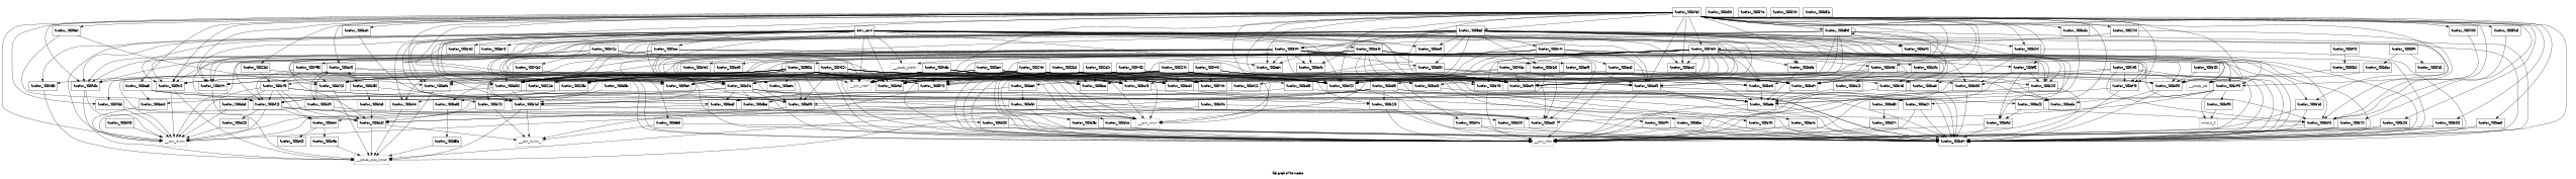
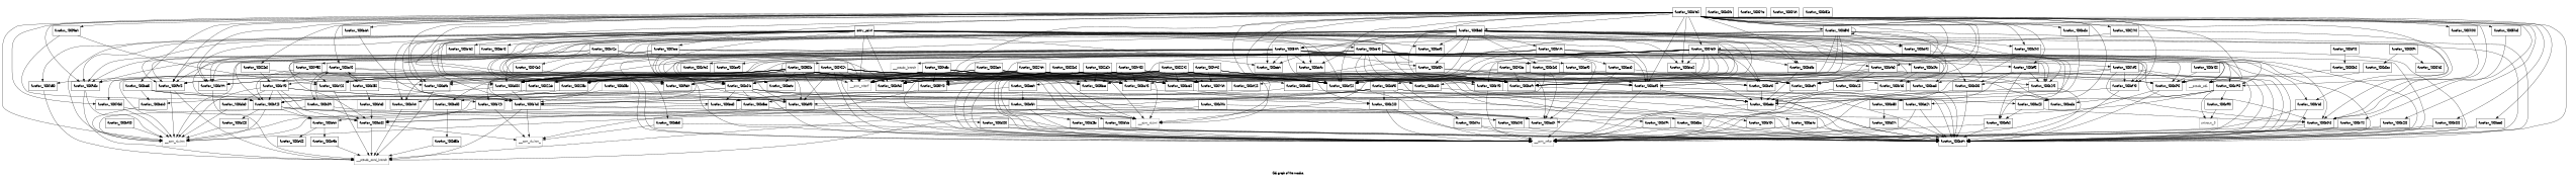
  digraph {
    fontname="Patrick Hand"
    label="Call graph of the module."
    node [fontname="Patrick Hand" shape=record]
    edge [fontname="Patrick Hand"]
    n1 [label="{function_10009ea4}"]
    n2 [label="{function_1000a720}"]
    n3 [label="{function_1000bf28}"]
    n4 [color=gray50 fontcolor=gray50 label="{__pseudo_cond_branch}"]
    n5 [label="{function_1000b644}"]
    n6 [color=gray50 fontcolor=gray50 label="{__asm_rlwinm}"]
    n7 [label="{function_1000ca84}"]
    n8 [label="{function_1000c320}"]
    n9 [label="{function_1000c4a4}"]
    n10 [label="{function_1000a69c}"]
    n11 [label="{function_1000b1f0}"]
    n12 [color=gray50 fontcolor=gray50 label="{__asm_mfcr}"]
    n13 [label="{function_1000a6c4}"]
    n14 [label="{function_1000a744}"]
    n15 [label="{function_1000a768}"]
    n16 [label="{function_1000b238}"]
    n17 [label="{function_1000a7c4}"]
    n18 [label="{function_100067e8}"]
    n19 [label="{function_10006fa8}"]
    n20 [label="{function_10006ff8}"]
    n21 [label="{function_1000a9a0}"]
    n22 [label="{function_1000b280}"]
    n23 [label="{function_10007068}"]
    n24 [label="{function_1000b090}"]
    n25 [label="{function_1000b340}"]
    n26 [label="{function_10007b04}"]
    n27 [label="{function_1000b388}"]
    n28 [label="{function_1000baf4}"]
    n29 [label="{function_1000b118}"]
    n30 [label="{function_1000bbc8}"]
    n31 [label="{function_10009d64}"]
    n32 [label="{function_1000ad10}"]
    n33 [label="{function_1000bb5c}"]
    n34 [label="{function_10007840}"]
    n35 [label="{function_10009d8c}"]
    n36 [label="{function_1000adf8}"]
    n37 [label="{function_10009e18}"]
    n38 [label="{function_1000b048}"]
    n39 [label="{function_1000aee0}"]
    n40 [label="{function_1000af28}"]
    n41 [label="{function_1000af70}"]
    n42 [label="{function_1000ba8c}"]
    n43 [label="{function_1000bc40}"]
    n44 [label="{function_1000bcf4}"]
    n45 [label="{function_1000bd28}"]
    n46 [label="{function_1000bd58}"]
    n47 [label="{function_1000bda4}"]
    n48 [label="{function_1000bdd0}"]
    n49 [label="{function_1000c798}"]
    n50 [label="{function_1000c81c}"]
    n51 [label="{function_10001eac}"]
    n52 [label="{function_10002140}"]
    n53 [label="{function_100023e0}"]
    n54 [label="{function_100057c8}"]
    n55 [label="{function_10005de8}"]
    n56 [label="{function_10006540}"]
    n57 [label="{function_1000b2f8}"]
    n58 [label="{function_1000b000}"]
    n59 [label="{function_1000b650}"]
    n60 [label="{function_1000afb8}"]
    n61 [label="{function_1000bb28}"]
    n62 [label="{function_1000b688}"]
    n63 [label="{function_1000b724}"]
    n64 [label="{function_1000786c}"]
    n65 [label="{function_10007958}"]
    n66 [label="{function_1000bc00}"]
    n67 [label="{function_1000bc78}"]
    n68 [label="{function_1000bcb8}"]
    n69 [label="{function_1000c080}"]
    n70 [color=gray50 fontcolor=gray50 label="{__asm_rlwimi}"]
    n71 [color=gray50 fontcolor=gray50 label="{__pseudo_branch}"]
    n72 [label="{function_100056ac}"]
    n73 [label="{function_10005710}"]
    n74 [label="{function_1000cddc}"]
    n75 [label="{function_1000b858}"]
    n76 [label="{function_1000b8f4}"]
    n77 [label="{function_1000ae7c}"]
    n78 [label="{function_1000bed8}"]
    n79 [label="{function_1000b7c8}"]
    n80 [label="{function_1000beb0}"]
    n81 [label="{function_1000d5cc}"]
    n82 [label="{function_1000ca8c}"]
    n83 [label="{function_1000ce24}"]
    n84 [label="{function_1000c9f0}"]
    n85 [color=gray50 fontcolor=gray50 label="{unknown_0}"]
    n86 [label="{function_1000d25c}"]
    n87 [label="{function_1000c0f0}"]
    n88 [color=gray50 fontcolor=gray50 label="{__asm_mtcrf}"]
    n89 [label="{function_10001d98}"]
    n90 [label="{function_1000c1f0}"]
    n91 [label="{function_1000b160}"]
    n92 [label="{function_1000aa4c}"]
    n93 [label="{function_1000aaf8}"]
    n94 [label="{function_1000bac0}"]
    n95 [label="{function_1000b3d0}"]
    n96 [label="{function_1000abfc}"]
    n97 [label="{function_1000bb98}"]
    n98 [label="{function_1000b474}"]
    n99 [label="{function_1000b584}"]
    n100 [label="{function_1000b1a8}"]
    n101 [label="{function_1000c5d0}"]
    n102 [color=gray50 label="{function_100057f4}"]
    n103 [label="{function_1000d314}"]
    n104 [label="{function_1000a8fc}"]
    n105 [color=gray50 fontcolor=gray50 label="{__asm_rlwinm_}"]
    n106 [label="{function_100071d4}"]
    n107 [label="{function_100072e0}"]
    n108 [label="{function_1000ab78}"]
    n109 [label="{function_1000b108}"]
    n110 [label="{function_10007324}"]
    n111 [label="{function_1000c3c0}"]
    n112 [label="{function_1000ce60}"]
    n113 [label="{function_1000d428}"]
    n114 [label="{function_1000ced4}"]
    n115 [label="{function_1000cf64}"]
    n116 [color=gray50 label="{function_1000d4d8}"]
    n117 [label="{function_1000ba58}"]
    n118 [label="{function_1000d50c}"]
    n119 [label="{function_1000d830}"]
    n120 [label="{function_1000bf00}"]
    n121 [label="{function_1000c45c}"]
    n122 [label="{function_1000c488}"]
    n123 [label="{function_1000ca90}"]
    n124 [label="{function_1000d690}"]
    n125 [label="{function_1000caf0}"]
    n126 [label="{function_1000cb70}"]
    n127 [label="{function_1000d0bc}"]
    n128 [label="{function_1000d104}"]
    n129 [label="{function_1000d14c}"]
    n130 [label="{function_1000d194}"]
    n131 [label="{function_1000d7e0}"]
    n132 [color=gray50 fontcolor=gray50 label="{__pseudo_call}"]
    n133 [label="{function_1000d1dc}"]
    n134 [label="{function_1000d7fc}"]
    n135 [label="{function_1000d878}"]
    n136 [color=gray50 label="{function_1000d35c}"]
    n137 [label="{function_1000d8ac}"]
    n138 [label="{function_1000d8fc}"]
    n139 [label="{function_1000d918}"]
    n140 [label="{function_100000b8}"]
    n141 [label="{function_10000094}"]
    n142 [label="{function_10000168}"]
    n143 [label="{function_1000014c}"]
    n144 [label="{function_100001d4}"]
    n145 [label="{entry_point}"]
    n146 [label="{function_10001d50}"]
    n147 [label="{function_1000235c}"]
    n148 [label="{function_100022dc}"]
    n149 [label="{function_10002764}"]
    n150 [label="{function_10002d24}"]
    n151 [label="{function_10003278}"]
    n152 [label="{function_100038c0}"]
    n153 [label="{function_10003ea4}"]
    n154 [label="{function_10004448}"]
    n155 [label="{function_10004780}"]
    n156 [label="{function_10004c5c}"]
    n157 [label="{function_1000503c}"]
    n158 [label="{function_1000652c}"]
    n159 [label="{function_1000672c}"]
    n1 -> n2
    n1 -> n3
    n2 -> n4
    n3 -> n5
    n3 -> n6
    n3 -> n7
    n3 -> n8
    n3 -> n9
    n8 -> n6
    n9 -> n121
    n9 -> n122
    n10 -> n4
    n11 -> n5
    n11 -> n12
    n14 -> n4
    n16 -> n5
    n16 -> n12
    n17 -> n4
    n18 -> n1
    n18 -> n5
    n18 -> n6
    n18 -> n10
    n18 -> n11
    n18 -> n13
    n18 -> n14
    n18 -> n16
    n18 -> n19
    n18 -> n20
    n18 -> n21
    n18 -> n22
    n18 -> n23
    n18 -> n24
    n18 -> n25
    n18 -> n26
    n18 -> n27
    n18 -> n28
    n18 -> n29
    n18 -> n30
    n18 -> n31
    n18 -> n32
    n18 -> n33
    n18 -> n34
    n18 -> n35
    n18 -> n36
    n18 -> n37
    n18 -> n38
    n18 -> n39
    n18 -> n40
    n18 -> n41
    n18 -> n42
    n18 -> n43
    n18 -> n44
    n18 -> n45
    n18 -> n46
    n18 -> n47
    n18 -> n48
    n18 -> n49
    n18 -> n50
    n18 -> n51
    n18 -> n52
    n18 -> n53
    n18 -> n54
    n18 -> n55
    n18 -> n56
    n20 -> n57
    n20 -> n58
    n20 -> n59
    n20 -> n60
    n21 -> n5
    n21 -> n28
    n21 -> n40
    n21 -> n44
    n21 -> n61
    n22 -> n5
    n22 -> n12
    n23 -> n6
    n23 -> n62
    n24 -> n5
    n24 -> n12
    n25 -> n5
    n25 -> n12
    n26 -> n5
    n26 -> n6
    n26 -> n11
    n26 -> n19
    n26 -> n20
    n26 -> n21
    n26 -> n30
    n26 -> n33
    n26 -> n36
    n26 -> n41
    n26 -> n43
    n26 -> n44
    n26 -> n49
    n26 -> n57
    n26 -> n63
    n26 -> n64
    n26 -> n65
    n26 -> n66
    n26 -> n67
    n26 -> n68
    n26 -> n69
    n26 -> n70
    n26 -> n71
    n26 -> n72
    n26 -> n73
    n27 -> n5
    n27 -> n12
    n28 -> n74
    n29 -> n5
    n29 -> n12
    n30 -> n74
    n32 -> n5
    n32 -> n12
    n32 -> n75
    n32 -> n76
    n33 -> n74
    n34 -> n38
    n35 -> n4
    n35 -> n6
    n36 -> n5
    n36 -> n12
    n36 -> n77
    n37 -> n4
    n37 -> n6
    n38 -> n5
    n38 -> n12
    n39 -> n5
    n39 -> n12
    n40 -> n5
    n40 -> n12
    n41 -> n5
    n41 -> n12
    n42 -> n74
    n43 -> n74
    n44 -> n74
    n45 -> n38
    n45 -> n60
    n46 -> n5
    n46 -> n78
    n47 -> n79
    n48 -> n5
    n48 -> n78
    n48 -> n80
    n48 -> n81
    n49 -> n7
    n49 -> n82
    n49 -> n83
    n49 -> n84
    n49 -> n85
    n50 -> n5
    n50 -> n6
    n50 -> n12
    n50 -> n22
    n50 -> n78
    n50 -> n80
    n50 -> n81
    n50 -> n86
    n51 -> n2
    n51 -> n5
    n51 -> n12
    n51 -> n69
    n51 -> n87
    n51 -> n88
-   n51 -> n58
+   n51 -> n89
    n52 -> n26
    n52 -> n38
    n53 -> n69
    n53 -> n90
    n54 -> n38
    n55 -> n3
    n55 -> n13
    n55 -> n14
    n55 -> n24
    n55 -> n25
    n55 -> n31
    n55 -> n35
    n55 -> n37
    n55 -> n38
    n55 -> n40
    n55 -> n41
    n55 -> n44
    n55 -> n50
    n55 -> n57
    n55 -> n58
    n55 -> n60
    n55 -> n91
    n55 -> n92
    n55 -> n93
    n55 -> n94
    n55 -> n95
    n55 -> n96
    n55 -> n97
    n55 -> n98
    n55 -> n99
    n55 -> n100
    n55 -> n101
    n55 -> n102
    n56 -> n5
    n56 -> n28
    n56 -> n36
    n56 -> n40
    n56 -> n44
    n56 -> n50
    n56 -> n56
    n56 -> n68
    n56 -> n94
    n56 -> n97
    n56 -> n102
    n57 -> n5
    n57 -> n12
    n58 -> n5
    n58 -> n12
    n59 -> n103
    n60 -> n5
    n60 -> n12
    n61 -> n74
    n62 -> n4
    n62 -> n105
    n63 -> n62
    n63 -> n105
    n64 -> n14
    n64 -> n28
    n64 -> n36
    n64 -> n40
    n64 -> n44
    n65 -> n2
    n65 -> n3
    n65 -> n10
    n65 -> n40
    n65 -> n90
    n66 -> n74
    n67 -> n74
    n68 -> n74
    n69 -> n3
    n69 -> n5
    n69 -> n79
    n73 -> n105
    n74 -> n5
    n74 -> n12
    n75 -> n32
    n75 -> n79
    n75 -> n116
    n76 -> n5
    n76 -> n6
    n76 -> n32
    n76 -> n62
    n77 -> n5
    n77 -> n12
    n78 -> n6
    n79 -> n4
    n79 -> n70
    n79 -> n105
    n80 -> n6
    n81 -> n62
    n81 -> n119
    n83 -> n5
    n83 -> n12
    n84 -> n85
    n86 -> n5
    n86 -> n12
    n87 -> n7
    n87 -> n9
    n89 -> n38
    n89 -> n41
    n89 -> n49
    n89 -> n50
    n89 -> n58
    n89 -> n132
    n90 -> n3
    n90 -> n6
    n90 -> n7
    n90 -> n9
    n90 -> n62
    n90 -> n87
    n90 -> n111
    n91 -> n5
    n91 -> n12
    n94 -> n74
    n95 -> n5
    n95 -> n7
    n95 -> n40
    n95 -> n82
    n95 -> n87
    n97 -> n74
    n98 -> n3
    n98 -> n5
    n98 -> n7
    n98 -> n24
    n98 -> n36
    n98 -> n40
    n98 -> n69
    n98 -> n87
    n98 -> n112
    n99 -> n7
    n99 -> n82
    n99 -> n114
    n100 -> n5
    n100 -> n12
    n101 -> n5
    n101 -> n105
    n102 -> n10
    n102 -> n13
    n102 -> n14
    n102 -> n17
    n102 -> n24
    n102 -> n31
    n102 -> n35
    n102 -> n37
    n102 -> n38
    n102 -> n40
    n102 -> n50
    n102 -> n79
    n102 -> n92
    n102 -> n95
    n102 -> n96
    n102 -> n99
    n102 -> n100
    n102 -> n104
    n103 -> n5
    n103 -> n12
    n104 -> n91
    n107 -> n87
    n109 -> n24
    n110 -> n6
    n110 -> n10
    n110 -> n11
    n110 -> n12
    n110 -> n14
    n110 -> n19
    n110 -> n28
    n110 -> n36
    n110 -> n40
    n110 -> n43
    n110 -> n44
    n110 -> n50
    n110 -> n66
    n110 -> n69
    n110 -> n87
    n110 -> n88
    n110 -> n90
    n111 -> n6
    n112 -> n5
    n112 -> n12
    n112 -> n113
    n113 -> n79
    n114 -> n63
    n114 -> n115
    n115 -> n5
    n115 -> n6
    n115 -> n12
    n115 -> n62
    n115 -> n133
    n116 -> n62
    n117 -> n118
    n118 -> n4
    n119 -> n5
    n119 -> n12
    n120 -> n6
    n121 -> n4
    n123 -> n24
    n123 -> n36
    n123 -> n124
    n124 -> n4
    n124 -> n7
    n124 -> n22
    n124 -> n45
    n124 -> n78
    n124 -> n79
    n124 -> n81
    n124 -> n83
    n126 -> n5
    n126 -> n49
    n126 -> n62
    n126 -> n79
    n126 -> n123
    n126 -> n125
    n126 -> n127
    n126 -> n128
    n126 -> n129
    n126 -> n130
    n126 -> n131
    n126 -> n132
    n127 -> n5
    n127 -> n12
    n128 -> n5
    n128 -> n12
    n129 -> n5
    n129 -> n12
    n130 -> n5
    n130 -> n12
    n133 -> n5
    n133 -> n12
    n134 -> n4
    n134 -> n135
    n135 -> n5
    n136 -> n79
    n137 -> n132
    n139 -> n140
    n140 -> n132
    n141 -> n137
    n141 -> n142
    n145 -> n5
    n145 -> n6
    n145 -> n10
    n145 -> n11
    n145 -> n12
    n145 -> n13
    n145 -> n14
    n145 -> n15
    n145 -> n17
    n145 -> n19
    n145 -> n28
    n145 -> n30
    n145 -> n31
    n145 -> n33
    n145 -> n35
    n145 -> n36
    n145 -> n37
    n145 -> n40
    n145 -> n43
    n145 -> n44
    n145 -> n50
    n145 -> n57
    n145 -> n63
    n145 -> n68
    n145 -> n69
-   n145 -> n71
    n145 -> n79
    n145 -> n88
    n145 -> n92
    n145 -> n93
    n145 -> n96
    n145 -> n108
    n145 -> n126
    n145 -> n146
    n145 -> n147
    n146 -> n4
    n147 -> n17
    n148 -> n117
    n149 -> n2
    n149 -> n12
    n149 -> n19
    n149 -> n40
    n149 -> n44
    n149 -> n67
    n149 -> n68
    n149 -> n69
    n149 -> n70
    n149 -> n72
    n149 -> n73
    n149 -> n88
    n149 -> n106
    n149 -> n147
    n150 -> n12
    n150 -> n19
    n150 -> n40
    n150 -> n44
    n150 -> n67
    n150 -> n68
    n150 -> n69
    n150 -> n70
    n150 -> n72
    n150 -> n73
    n150 -> n88
    n150 -> n106
    n150 -> n147
    n151 -> n3
    n151 -> n12
    n151 -> n19
    n151 -> n28
    n151 -> n36
    n151 -> n40
    n151 -> n44
    n151 -> n57
    n151 -> n66
    n151 -> n67
    n151 -> n68
    n151 -> n69
    n151 -> n70
    n151 -> n72
    n151 -> n73
    n151 -> n88
    n151 -> n106
    n151 -> n147
    n152 -> n12
    n152 -> n19
    n152 -> n40
    n152 -> n44
    n152 -> n67
    n152 -> n68
    n152 -> n69
    n152 -> n70
    n152 -> n72
    n152 -> n73
    n152 -> n88
    n152 -> n106
    n152 -> n147
    n152 -> n148
    n153 -> n12
    n153 -> n19
    n153 -> n40
    n153 -> n44
    n153 -> n67
    n153 -> n68
    n153 -> n69
    n153 -> n70
    n153 -> n72
    n153 -> n73
    n153 -> n88
    n153 -> n147
    n153 -> n148
    n154 -> n12
    n154 -> n19
    n154 -> n28
    n154 -> n43
    n154 -> n44
    n154 -> n69
    n154 -> n94
    n154 -> n106
    n154 -> n147
    n155 -> n12
    n155 -> n19
    n155 -> n40
    n155 -> n44
    n155 -> n67
    n155 -> n68
    n155 -> n69
    n155 -> n70
    n155 -> n72
    n155 -> n73
    n155 -> n88
    n155 -> n106
    n155 -> n147
    n156 -> n2
    n156 -> n12
    n156 -> n19
    n156 -> n31
    n156 -> n37
    n156 -> n40
    n156 -> n44
    n156 -> n67
    n156 -> n68
    n156 -> n69
    n156 -> n70
    n156 -> n72
    n156 -> n73
    n156 -> n88
    n156 -> n147
    n157 -> n2
    n157 -> n10
    n157 -> n12
    n157 -> n19
    n157 -> n23
    n157 -> n24
    n157 -> n31
    n157 -> n35
    n157 -> n37
    n157 -> n40
    n157 -> n44
    n157 -> n67
    n157 -> n68
    n157 -> n69
    n157 -> n70
    n157 -> n72
-   n157 -> n73
    n157 -> n88
    n157 -> n91
    n157 -> n92
    n157 -> n117
    n157 -> n146
    n157 -> n147
    n159 -> n19
    n159 -> n31
    n159 -> n35
    n159 -> n37
    n159 -> n107
    n159 -> n110
  }
